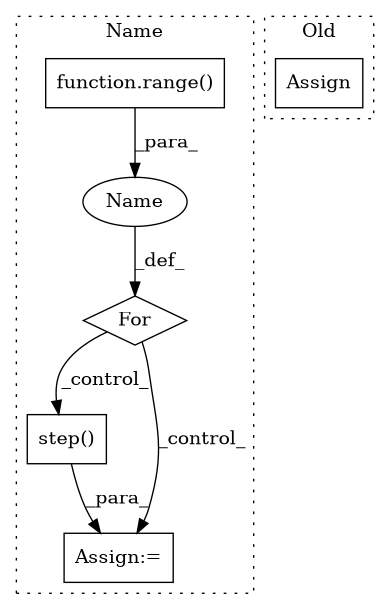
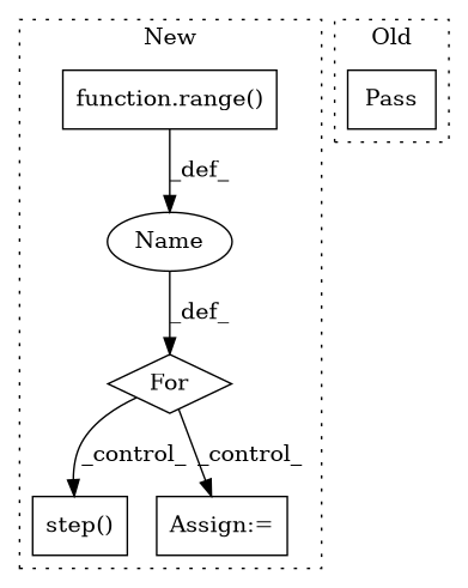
  digraph {
    node [a=75 shape=box]
    n1 [l="10,1" label="step()" s="4035,4051"]
    n2 [a=107 l="4,14" label=For s="3978,4013" shape=diamond]
    n3 [l="6,1" label="function.range()" s="3992,4011"]
    n4 [a=87 l=1 label=Name s=3982 shape=ellipse]
    n5 [a=68 l=3 label="Assign:=" s=4032]
-   n6 [a=62 l=4 label=Assign s=1142]
+   n6 [a=62 l=4 label=Pass s=1142]
    subgraph cluster_1 {
-     label=Name
+     label=New
      style=dotted
      n1
      n2
      n3
      n4
      n5
    }
    subgraph cluster_2 {
      label=Old
      style=dotted
      n6
    }
-   n1 -> n5 [label=_para_]
    n2 -> n1 [label=_control_]
    n2 -> n5 [label=_control_]
-   n3 -> n4 [label=_para_]
+   n3 -> n4 [label=_def_]
    n4 -> n2 [label=_def_]
  }
